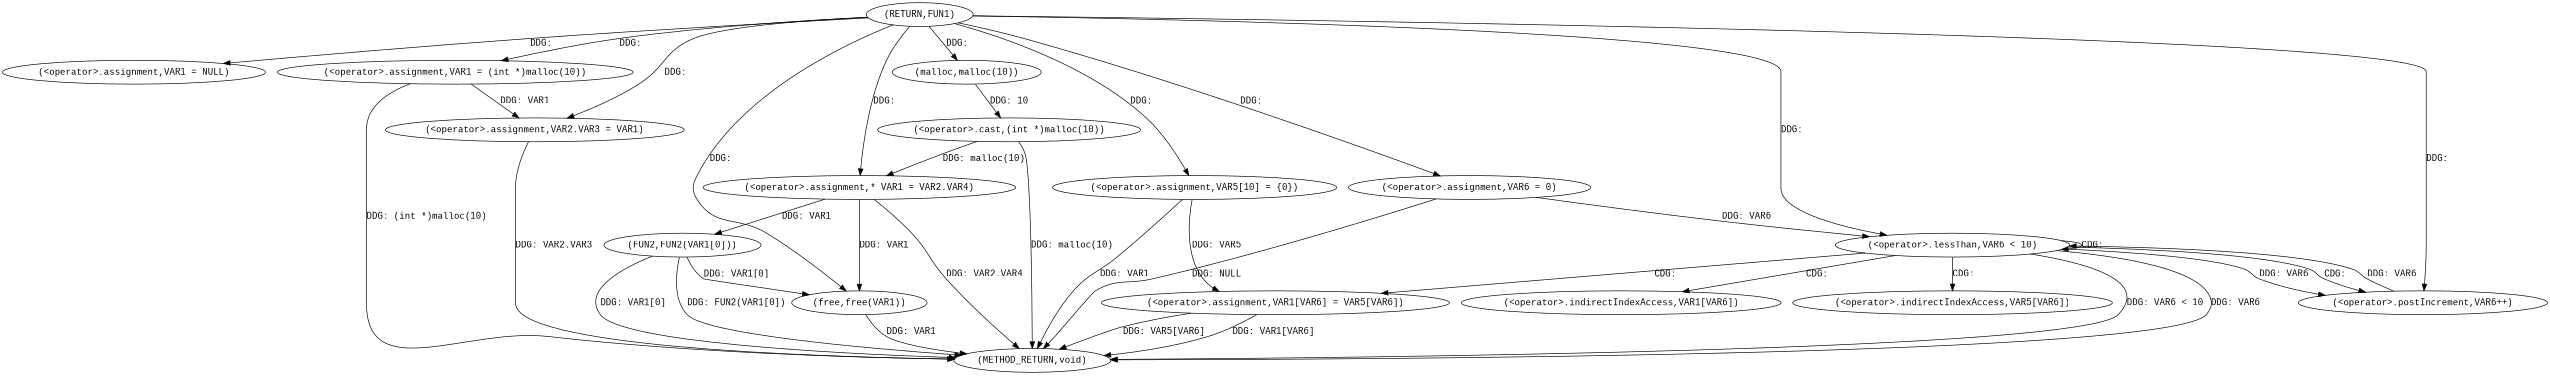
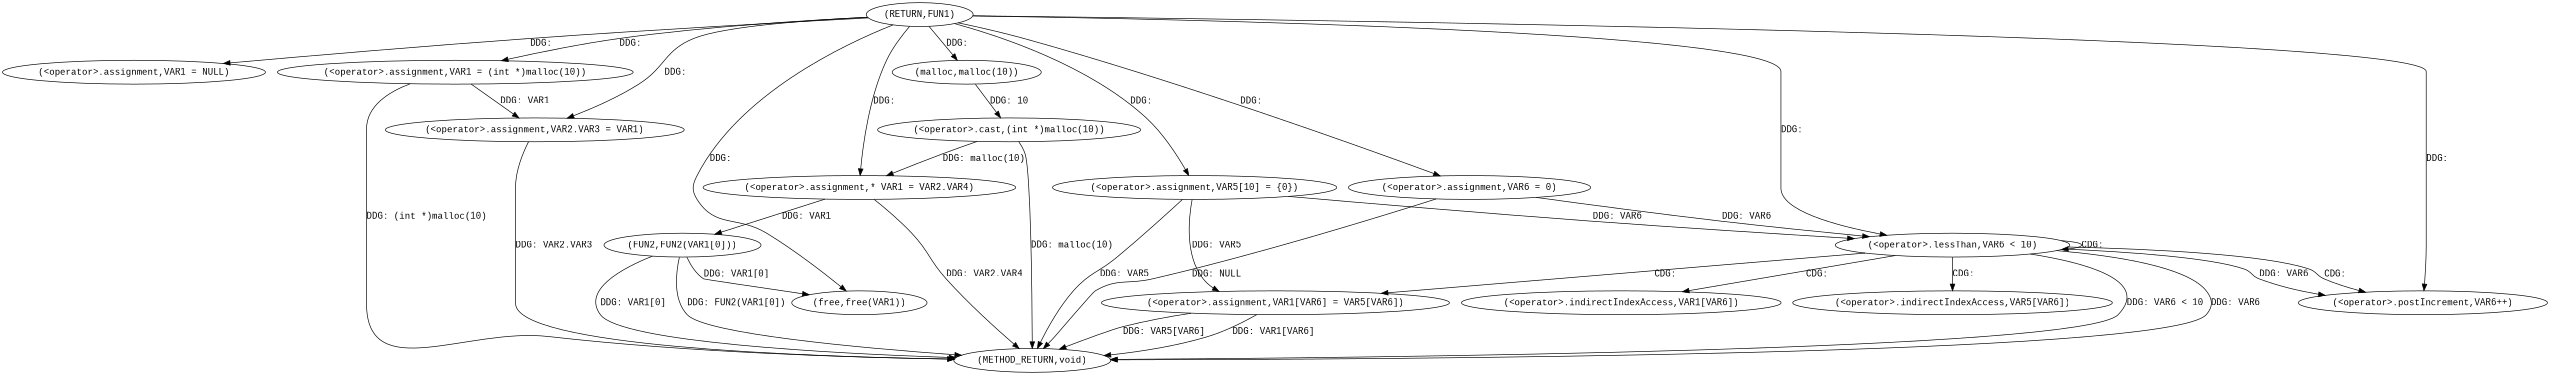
  digraph {
    fontname="Liberation Mono"
    node [fontname="Liberation Mono"]
    edge [fontname="Liberation Mono"]
    n1 [label="(RETURN,FUN1)"]
    n2 [label="(<operator>.assignment,VAR1 = NULL)"]
    n3 [label="(<operator>.assignment,VAR1 = (int *)malloc(10))"]
    n4 [label="(malloc,malloc(10))"]
    n5 [label="(<operator>.assignment,VAR2.VAR3 = VAR1)"]
    n6 [label="(<operator>.assignment,* VAR1 = VAR2.VAR4)"]
    n7 [label="(<operator>.assignment,VAR5[10] = {0})"]
    n8 [label="(<operator>.assignment,VAR6 = 0)"]
    n9 [label="(<operator>.lessThan,VAR6 < 10)"]
    n10 [label="(<operator>.postIncrement,VAR6++)"]
    n11 [label="(free,free(VAR1))"]
    n12 [label="(METHOD_RETURN,void)"]
    n13 [label="(<operator>.cast,(int *)malloc(10))"]
    n14 [label="(FUN2,FUN2(VAR1[0]))"]
    n15 [label="(<operator>.assignment,VAR1[VAR6] = VAR5[VAR6])"]
    n16 [label="(<operator>.indirectIndexAccess,VAR1[VAR6])"]
    n17 [label="(<operator>.indirectIndexAccess,VAR5[VAR6])"]
    n1 -> n2 [label="DDG: "]
    n1 -> n3 [label="DDG: "]
    n1 -> n4 [label="DDG: "]
    n1 -> n5 [label="DDG: "]
    n1 -> n6 [label="DDG: "]
    n1 -> n7 [label="DDG: "]
    n1 -> n8 [label="DDG: "]
    n1 -> n9 [label="DDG: "]
    n1 -> n10 [label="DDG: "]
    n1 -> n11 [label="DDG: "]
    n3 -> n5 [label="DDG: VAR1"]
    n3 -> n12 [label="DDG: (int *)malloc(10)"]
    n4 -> n13 [label="DDG: 10"]
    n5 -> n12 [label="DDG: VAR2.VAR3"]
-   n6 -> n11 [label="DDG: VAR1"]
    n6 -> n12 [label="DDG: VAR2.VAR4"]
    n6 -> n14 [label="DDG: VAR1"]
-   n7 -> n12 [label="DDG: VAR1"]
+   n7 -> n12 [label="DDG: VAR5"]
    n7 -> n15 [label="DDG: VAR5"]
    n8 -> n9 [label="DDG: VAR6"]
    n8 -> n12 [label="DDG: NULL"]
    n9 -> n9 [label="CDG: "]
    n9 -> n10 [label="DDG: VAR6"]
    n9 -> n10 [label="CDG: "]
    n9 -> n12 [label="DDG: VAR6 < 10"]
    n9 -> n12 [label="DDG: VAR6"]
    n9 -> n15 [label="CDG: "]
    n9 -> n16 [label="CDG: "]
    n9 -> n17 [label="CDG: "]
-   n10 -> n9 [label="DDG: VAR6"]
-   n11 -> n12 [label="DDG: VAR1"]
+   n7 -> n9 [label="DDG: VAR6"]
    n13 -> n6 [label="DDG: malloc(10)"]
    n13 -> n12 [label="DDG: malloc(10)"]
    n14 -> n11 [label="DDG: VAR1[0]"]
    n14 -> n12 [label="DDG: VAR1[0]"]
    n14 -> n12 [label="DDG: FUN2(VAR1[0])"]
    n15 -> n12 [label="DDG: VAR1[VAR6]"]
    n15 -> n12 [label="DDG: VAR5[VAR6]"]
  }
